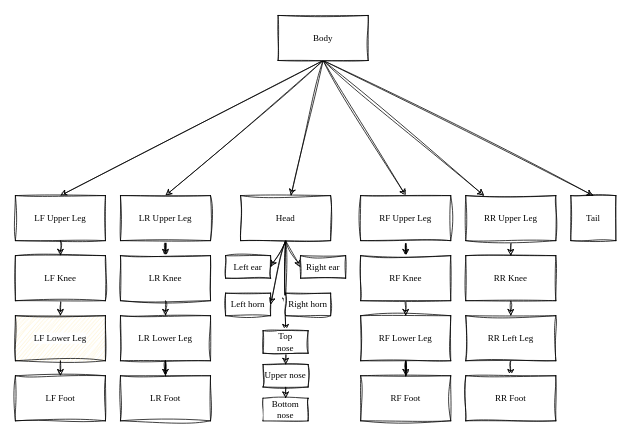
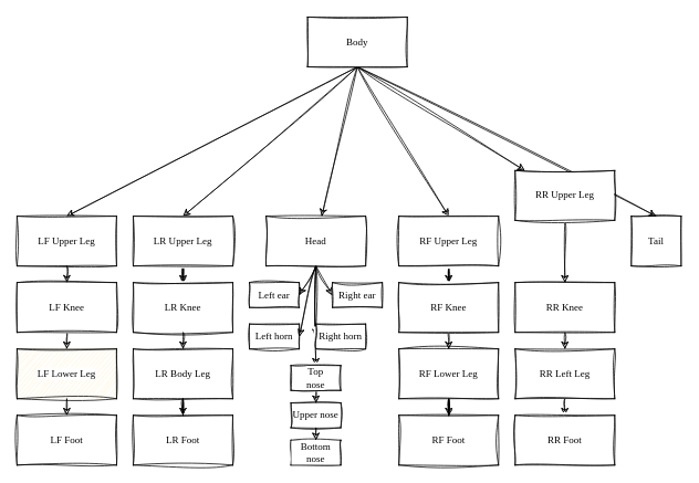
  <mxCell id="0" />
  <mxCell id="1" parent="0" />
  <mxCell id="2" style="rounded=0;orthogonalLoop=1;jettySize=auto;html=1;exitX=0.5;exitY=1;exitDx=0;exitDy=0;entryX=0.5;entryY=0;entryDx=0;entryDy=0;labelBackgroundColor=default;fontColor=default;fontFamily=Comic Sans MS;sketch=1;curveFitting=1;jiggle=2;shadow=0;" edge="1" parent="1" source="8" target="10"><mxGeometry relative="1" as="geometry" /></mxCell>
  <mxCell id="3" style="rounded=0;orthogonalLoop=1;jettySize=auto;html=1;exitX=0.5;exitY=1;exitDx=0;exitDy=0;entryX=0.5;entryY=0;entryDx=0;entryDy=0;labelBackgroundColor=default;fontColor=default;fontFamily=Comic Sans MS;sketch=1;curveFitting=1;jiggle=2;shadow=0;" edge="1" parent="1" source="8" target="17"><mxGeometry relative="1" as="geometry" /></mxCell>
  <mxCell id="4" style="rounded=0;orthogonalLoop=1;jettySize=auto;html=1;exitX=0.5;exitY=1;exitDx=0;exitDy=0;labelBackgroundColor=default;fontColor=default;fontFamily=Comic Sans MS;sketch=1;curveFitting=1;jiggle=2;shadow=0;" edge="1" parent="1" source="8" target="29"><mxGeometry relative="1" as="geometry" /></mxCell>
  <mxCell id="5" style="rounded=0;orthogonalLoop=1;jettySize=auto;html=1;exitX=0.5;exitY=1;exitDx=0;exitDy=0;entryX=0.5;entryY=0;entryDx=0;entryDy=0;labelBackgroundColor=default;fontColor=default;fontFamily=Comic Sans MS;sketch=1;curveFitting=1;jiggle=2;shadow=0;" edge="1" parent="1" source="8" target="41"><mxGeometry relative="1" as="geometry" /></mxCell>
  <mxCell id="6" style="rounded=0;orthogonalLoop=1;jettySize=auto;html=1;exitX=0.5;exitY=1;exitDx=0;exitDy=0;labelBackgroundColor=default;fontColor=default;fontFamily=Comic Sans MS;sketch=1;curveFitting=1;jiggle=2;shadow=0;" edge="1" parent="1" source="8" target="49"><mxGeometry relative="1" as="geometry" /></mxCell>
  <mxCell id="7" style="rounded=0;orthogonalLoop=1;jettySize=auto;html=1;exitX=0.5;exitY=1;exitDx=0;exitDy=0;entryX=0.5;entryY=0;entryDx=0;entryDy=0;labelBackgroundColor=default;fontColor=default;fontFamily=Comic Sans MS;sketch=1;curveFitting=1;jiggle=2;shadow=0;" edge="1" parent="1" source="8" target="55"><mxGeometry relative="1" as="geometry" /></mxCell>
  <mxCell id="8" value="Body" style="rounded=0;whiteSpace=wrap;html=1;labelBackgroundColor=default;fontFamily=Comic Sans MS;sketch=1;curveFitting=1;jiggle=2;shadow=0;" vertex="1" parent="1"><mxGeometry x="370" y="20" width="120" height="60" as="geometry" /></mxCell>
  <mxCell id="9" style="edgeStyle=orthogonalEdgeStyle;rounded=0;orthogonalLoop=1;jettySize=auto;html=1;exitX=0.5;exitY=1;exitDx=0;exitDy=0;entryX=0.5;entryY=0;entryDx=0;entryDy=0;labelBackgroundColor=default;fontColor=default;fontFamily=Comic Sans MS;sketch=1;curveFitting=1;jiggle=2;shadow=0;" edge="1" parent="1" source="10" target="14"><mxGeometry relative="1" as="geometry" /></mxCell>
  <mxCell id="10" value="LF Upper Leg" style="rounded=0;whiteSpace=wrap;html=1;labelBackgroundColor=default;fontFamily=Comic Sans MS;sketch=1;curveFitting=1;jiggle=2;shadow=0;" vertex="1" parent="1"><mxGeometry x="20" y="260" width="120" height="60" as="geometry" /></mxCell>
  <mxCell id="11" style="edgeStyle=orthogonalEdgeStyle;rounded=0;orthogonalLoop=1;jettySize=auto;html=1;exitX=0.5;exitY=1;exitDx=0;exitDy=0;entryX=0.5;entryY=0;entryDx=0;entryDy=0;labelBackgroundColor=default;fontColor=default;fontFamily=Comic Sans MS;sketch=1;curveFitting=1;jiggle=2;shadow=0;" edge="1" parent="1" source="12" target="15"><mxGeometry relative="1" as="geometry" /></mxCell>
  <mxCell id="12" value="LF Lower Leg" style="rounded=0;whiteSpace=wrap;html=1;labelBackgroundColor=default;fontFamily=Comic Sans MS;sketch=1;curveFitting=1;jiggle=2;shadow=0;fillColor=#fff2cc;" vertex="1" parent="1"><mxGeometry x="20" y="420" width="120" height="60" as="geometry" /></mxCell>
  <mxCell id="13" style="edgeStyle=orthogonalEdgeStyle;rounded=0;orthogonalLoop=1;jettySize=auto;html=1;exitX=0.5;exitY=1;exitDx=0;exitDy=0;entryX=0.5;entryY=0;entryDx=0;entryDy=0;labelBackgroundColor=default;fontColor=default;fontFamily=Comic Sans MS;sketch=1;curveFitting=1;jiggle=2;shadow=0;" edge="1" parent="1" source="14" target="12"><mxGeometry relative="1" as="geometry" /></mxCell>
  <mxCell id="14" value="LF Knee" style="rounded=0;whiteSpace=wrap;html=1;labelBackgroundColor=default;fontFamily=Comic Sans MS;sketch=1;curveFitting=1;jiggle=2;shadow=0;" vertex="1" parent="1"><mxGeometry x="20" y="340" width="120" height="60" as="geometry" /></mxCell>
  <mxCell id="15" value="LF Foot" style="rounded=0;whiteSpace=wrap;html=1;labelBackgroundColor=default;fontFamily=Comic Sans MS;sketch=1;curveFitting=1;jiggle=2;shadow=0;" vertex="1" parent="1"><mxGeometry x="20" y="500" width="120" height="60" as="geometry" /></mxCell>
  <mxCell id="16" value="" style="edgeStyle=orthogonalEdgeStyle;rounded=0;orthogonalLoop=1;jettySize=auto;html=1;labelBackgroundColor=default;fontColor=default;fontFamily=Comic Sans MS;sketch=1;curveFitting=1;jiggle=2;shadow=0;" edge="1" parent="1" source="17" target="21"><mxGeometry relative="1" as="geometry" /></mxCell>
  <mxCell id="17" value="LR Upper Leg" style="rounded=0;whiteSpace=wrap;html=1;labelBackgroundColor=default;fontFamily=Comic Sans MS;sketch=1;curveFitting=1;jiggle=2;shadow=0;" vertex="1" parent="1"><mxGeometry x="160" y="260" width="120" height="60" as="geometry" /></mxCell>
  <mxCell id="18" value="" style="edgeStyle=orthogonalEdgeStyle;rounded=0;orthogonalLoop=1;jettySize=auto;html=1;labelBackgroundColor=default;fontColor=default;fontFamily=Comic Sans MS;sketch=1;curveFitting=1;jiggle=2;shadow=0;" edge="1" parent="1" source="19" target="22"><mxGeometry relative="1" as="geometry" /></mxCell>
- <mxCell id="19" value="LR Lower Leg" style="rounded=0;whiteSpace=wrap;html=1;labelBackgroundColor=default;fontFamily=Comic Sans MS;sketch=1;curveFitting=1;jiggle=2;shadow=0;" vertex="1" parent="1"><mxGeometry x="160" y="420" width="120" height="60" as="geometry" /></mxCell>
+ <mxCell id="19" value="LR Body Leg" style="rounded=0;whiteSpace=wrap;html=1;labelBackgroundColor=default;fontFamily=Comic Sans MS;sketch=1;curveFitting=1;jiggle=2;shadow=0;" vertex="1" parent="1"><mxGeometry x="160" y="420" width="120" height="60" as="geometry" /></mxCell>
  <mxCell id="20" style="edgeStyle=orthogonalEdgeStyle;rounded=0;orthogonalLoop=1;jettySize=auto;html=1;exitX=0.5;exitY=1;exitDx=0;exitDy=0;entryX=0.5;entryY=0;entryDx=0;entryDy=0;labelBackgroundColor=default;fontColor=default;fontFamily=Comic Sans MS;sketch=1;curveFitting=1;jiggle=2;shadow=0;" edge="1" parent="1" source="21" target="19"><mxGeometry relative="1" as="geometry" /></mxCell>
  <mxCell id="21" value="LR Knee" style="rounded=0;whiteSpace=wrap;html=1;labelBackgroundColor=default;fontFamily=Comic Sans MS;sketch=1;curveFitting=1;jiggle=2;shadow=0;" vertex="1" parent="1"><mxGeometry x="160" y="340" width="120" height="60" as="geometry" /></mxCell>
  <mxCell id="22" value="LR Foot" style="rounded=0;whiteSpace=wrap;html=1;labelBackgroundColor=default;fontFamily=Comic Sans MS;sketch=1;curveFitting=1;jiggle=2;shadow=0;" vertex="1" parent="1"><mxGeometry x="160" y="500" width="120" height="60" as="geometry" /></mxCell>
  <mxCell id="23" value="" style="endArrow=none;html=1;rounded=0;entryX=0.5;entryY=0;entryDx=0;entryDy=0;labelBackgroundColor=default;fontColor=default;fontFamily=Comic Sans MS;sketch=1;curveFitting=1;jiggle=2;shadow=0;" edge="1" parent="1" target="22"><mxGeometry width="50" height="50" relative="1" as="geometry"><mxPoint x="220" y="480" as="sourcePoint" /><mxPoint x="230" y="430" as="targetPoint" /></mxGeometry></mxCell>
  <mxCell id="24" style="rounded=0;orthogonalLoop=1;jettySize=auto;html=1;exitX=0.5;exitY=1;exitDx=0;exitDy=0;entryX=1;entryY=0.5;entryDx=0;entryDy=0;labelBackgroundColor=default;fontColor=default;fontFamily=Comic Sans MS;sketch=1;curveFitting=1;jiggle=2;shadow=0;" edge="1" parent="1" source="29" target="30"><mxGeometry relative="1" as="geometry" /></mxCell>
  <mxCell id="25" style="rounded=0;orthogonalLoop=1;jettySize=auto;html=1;exitX=0.5;exitY=1;exitDx=0;exitDy=0;entryX=0;entryY=0.5;entryDx=0;entryDy=0;labelBackgroundColor=default;fontColor=default;fontFamily=Comic Sans MS;sketch=1;curveFitting=1;jiggle=2;shadow=0;" edge="1" parent="1" source="29" target="31"><mxGeometry relative="1" as="geometry" /></mxCell>
  <mxCell id="26" style="rounded=0;orthogonalLoop=1;jettySize=auto;html=1;exitX=0.5;exitY=1;exitDx=0;exitDy=0;entryX=1;entryY=0.5;entryDx=0;entryDy=0;labelBackgroundColor=default;fontColor=default;fontFamily=Comic Sans MS;sketch=1;curveFitting=1;jiggle=2;shadow=0;" edge="1" parent="1" source="29" target="32"><mxGeometry relative="1" as="geometry" /></mxCell>
  <mxCell id="27" style="rounded=0;orthogonalLoop=1;jettySize=auto;html=1;exitX=0.5;exitY=1;exitDx=0;exitDy=0;entryX=0;entryY=0.5;entryDx=0;entryDy=0;labelBackgroundColor=default;fontColor=default;fontFamily=Comic Sans MS;sketch=1;curveFitting=1;jiggle=2;shadow=0;" edge="1" parent="1" source="29" target="33"><mxGeometry relative="1" as="geometry" /></mxCell>
  <mxCell id="28" style="edgeStyle=orthogonalEdgeStyle;rounded=0;orthogonalLoop=1;jettySize=auto;html=1;exitX=0.5;exitY=1;exitDx=0;exitDy=0;entryX=0.5;entryY=0;entryDx=0;entryDy=0;labelBackgroundColor=default;fontColor=default;fontFamily=Comic Sans MS;sketch=1;curveFitting=1;jiggle=2;shadow=0;" edge="1" parent="1" source="29" target="35"><mxGeometry relative="1" as="geometry" /></mxCell>
  <mxCell id="29" value="Head" style="rounded=0;whiteSpace=wrap;html=1;labelBackgroundColor=default;fontFamily=Comic Sans MS;sketch=1;curveFitting=1;jiggle=2;shadow=0;" vertex="1" parent="1"><mxGeometry x="320" y="260" width="120" height="60" as="geometry" /></mxCell>
  <mxCell id="30" value="Left ear" style="rounded=0;whiteSpace=wrap;html=1;labelBackgroundColor=default;fontFamily=Comic Sans MS;sketch=1;curveFitting=1;jiggle=2;shadow=0;" vertex="1" parent="1"><mxGeometry x="300" y="340" width="60" height="30" as="geometry" /></mxCell>
  <mxCell id="31" value="Right ear" style="rounded=0;whiteSpace=wrap;html=1;labelBackgroundColor=default;fontFamily=Comic Sans MS;sketch=1;curveFitting=1;jiggle=2;shadow=0;" vertex="1" parent="1"><mxGeometry x="400" y="340" width="60" height="30" as="geometry" /></mxCell>
  <mxCell id="32" value="Left horn" style="rounded=0;whiteSpace=wrap;html=1;labelBackgroundColor=default;fontFamily=Comic Sans MS;sketch=1;curveFitting=1;jiggle=2;shadow=0;" vertex="1" parent="1"><mxGeometry x="300" y="390" width="60" height="30" as="geometry" /></mxCell>
  <mxCell id="33" value="Right horn" style="rounded=0;whiteSpace=wrap;html=1;labelBackgroundColor=default;fontFamily=Comic Sans MS;sketch=1;curveFitting=1;jiggle=2;shadow=0;" vertex="1" parent="1"><mxGeometry x="380" y="390" width="60" height="30" as="geometry" /></mxCell>
  <mxCell id="34" style="edgeStyle=orthogonalEdgeStyle;rounded=0;orthogonalLoop=1;jettySize=auto;html=1;exitX=0.5;exitY=1;exitDx=0;exitDy=0;entryX=0.5;entryY=0;entryDx=0;entryDy=0;labelBackgroundColor=default;fontColor=default;fontFamily=Comic Sans MS;sketch=1;curveFitting=1;jiggle=2;shadow=0;" edge="1" parent="1" source="35" target="39"><mxGeometry relative="1" as="geometry" /></mxCell>
  <mxCell id="35" value="Top&lt;br&gt;nose" style="rounded=0;whiteSpace=wrap;html=1;labelBackgroundColor=default;fontFamily=Comic Sans MS;sketch=1;curveFitting=1;jiggle=2;shadow=0;" vertex="1" parent="1"><mxGeometry x="350" y="440" width="60" height="30" as="geometry" /></mxCell>
  <mxCell id="36" value="Bottom nose" style="rounded=0;whiteSpace=wrap;html=1;labelBackgroundColor=default;fontFamily=Comic Sans MS;sketch=1;curveFitting=1;jiggle=2;shadow=0;" vertex="1" parent="1"><mxGeometry x="350" y="530" width="60" height="30" as="geometry" /></mxCell>
  <mxCell id="37" value="" style="endArrow=none;html=1;rounded=0;exitX=0.5;exitY=0;exitDx=0;exitDy=0;labelBackgroundColor=default;fontColor=default;fontFamily=Comic Sans MS;sketch=1;curveFitting=1;jiggle=2;shadow=0;" edge="1" parent="1" source="39"><mxGeometry width="50" height="50" relative="1" as="geometry"><mxPoint x="390" y="490" as="sourcePoint" /><mxPoint x="380" y="510" as="targetPoint" /></mxGeometry></mxCell>
  <mxCell id="38" style="edgeStyle=orthogonalEdgeStyle;rounded=0;orthogonalLoop=1;jettySize=auto;html=1;exitX=0.5;exitY=1;exitDx=0;exitDy=0;entryX=0.5;entryY=0;entryDx=0;entryDy=0;labelBackgroundColor=default;fontColor=default;fontFamily=Comic Sans MS;sketch=1;curveFitting=1;jiggle=2;shadow=0;" edge="1" parent="1" source="39" target="36"><mxGeometry relative="1" as="geometry" /></mxCell>
  <mxCell id="39" value="Upper nose" style="rounded=0;whiteSpace=wrap;html=1;labelBackgroundColor=default;fontFamily=Comic Sans MS;sketch=1;curveFitting=1;jiggle=2;shadow=0;" vertex="1" parent="1"><mxGeometry x="350" y="485" width="60" height="30" as="geometry" /></mxCell>
  <mxCell id="40" value="" style="edgeStyle=orthogonalEdgeStyle;rounded=0;orthogonalLoop=1;jettySize=auto;html=1;labelBackgroundColor=default;fontColor=default;fontFamily=Comic Sans MS;sketch=1;curveFitting=1;jiggle=2;shadow=0;" edge="1" parent="1" source="41" target="45"><mxGeometry relative="1" as="geometry" /></mxCell>
  <mxCell id="41" value="RF Upper Leg" style="rounded=0;whiteSpace=wrap;html=1;labelBackgroundColor=default;fontFamily=Comic Sans MS;sketch=1;curveFitting=1;jiggle=2;shadow=0;" vertex="1" parent="1"><mxGeometry x="480" y="260" width="120" height="60" as="geometry" /></mxCell>
  <mxCell id="42" value="" style="edgeStyle=orthogonalEdgeStyle;rounded=0;orthogonalLoop=1;jettySize=auto;html=1;labelBackgroundColor=default;fontColor=default;fontFamily=Comic Sans MS;sketch=1;curveFitting=1;jiggle=2;shadow=0;" edge="1" parent="1" source="43" target="46"><mxGeometry relative="1" as="geometry" /></mxCell>
  <mxCell id="43" value="RF Lower Leg" style="rounded=0;whiteSpace=wrap;html=1;labelBackgroundColor=default;fontFamily=Comic Sans MS;sketch=1;curveFitting=1;jiggle=2;shadow=0;" vertex="1" parent="1"><mxGeometry x="480" y="420" width="120" height="60" as="geometry" /></mxCell>
  <mxCell id="44" style="edgeStyle=orthogonalEdgeStyle;rounded=0;orthogonalLoop=1;jettySize=auto;html=1;exitX=0.5;exitY=1;exitDx=0;exitDy=0;entryX=0.5;entryY=0;entryDx=0;entryDy=0;labelBackgroundColor=default;fontColor=default;fontFamily=Comic Sans MS;sketch=1;curveFitting=1;jiggle=2;shadow=0;" edge="1" parent="1" source="45" target="43"><mxGeometry relative="1" as="geometry" /></mxCell>
  <mxCell id="45" value="RF Knee" style="rounded=0;whiteSpace=wrap;html=1;labelBackgroundColor=default;fontFamily=Comic Sans MS;sketch=1;curveFitting=1;jiggle=2;shadow=0;" vertex="1" parent="1"><mxGeometry x="480" y="340" width="120" height="60" as="geometry" /></mxCell>
  <mxCell id="46" value="RF Foot" style="rounded=0;whiteSpace=wrap;html=1;labelBackgroundColor=default;fontFamily=Comic Sans MS;sketch=1;curveFitting=1;jiggle=2;shadow=0;" vertex="1" parent="1"><mxGeometry x="480" y="500" width="120" height="60" as="geometry" /></mxCell>
  <mxCell id="47" value="" style="endArrow=none;html=1;rounded=0;entryX=0.5;entryY=0;entryDx=0;entryDy=0;labelBackgroundColor=default;fontColor=default;fontFamily=Comic Sans MS;sketch=1;curveFitting=1;jiggle=2;shadow=0;" edge="1" parent="1" target="46"><mxGeometry width="50" height="50" relative="1" as="geometry"><mxPoint x="540" y="480" as="sourcePoint" /><mxPoint x="550" y="430" as="targetPoint" /></mxGeometry></mxCell>
  <mxCell id="48" style="edgeStyle=orthogonalEdgeStyle;rounded=0;orthogonalLoop=1;jettySize=auto;html=1;exitX=0.5;exitY=1;exitDx=0;exitDy=0;entryX=0.5;entryY=0;entryDx=0;entryDy=0;labelBackgroundColor=default;fontColor=default;fontFamily=Comic Sans MS;sketch=1;curveFitting=1;jiggle=2;shadow=0;" edge="1" parent="1" source="49" target="53"><mxGeometry relative="1" as="geometry" /></mxCell>
- <mxCell id="49" value="RR Upper Leg" style="rounded=0;whiteSpace=wrap;html=1;labelBackgroundColor=default;fontFamily=Comic Sans MS;sketch=1;curveFitting=1;jiggle=2;shadow=0;" vertex="1" parent="1"><mxGeometry x="620" y="260" width="120" height="60" as="geometry" /></mxCell>
+ <mxCell id="49" value="RR Upper Leg" style="rounded=0;whiteSpace=wrap;html=1;labelBackgroundColor=default;fontFamily=Comic Sans MS;sketch=1;curveFitting=1;jiggle=2;shadow=0;" vertex="1" parent="1"><mxGeometry x="620" y="205" width="120" height="60" as="geometry" /></mxCell>
  <mxCell id="50" style="edgeStyle=orthogonalEdgeStyle;rounded=0;orthogonalLoop=1;jettySize=auto;html=1;exitX=0.5;exitY=1;exitDx=0;exitDy=0;entryX=0.5;entryY=0;entryDx=0;entryDy=0;labelBackgroundColor=default;fontColor=default;fontFamily=Comic Sans MS;sketch=1;curveFitting=1;jiggle=2;shadow=0;" edge="1" parent="1" source="51" target="54"><mxGeometry relative="1" as="geometry" /></mxCell>
  <mxCell id="51" value="RR Left Leg" style="rounded=0;whiteSpace=wrap;html=1;labelBackgroundColor=default;fontFamily=Comic Sans MS;sketch=1;curveFitting=1;jiggle=2;shadow=0;" vertex="1" parent="1"><mxGeometry x="620" y="420" width="120" height="60" as="geometry" /></mxCell>
  <mxCell id="52" style="edgeStyle=orthogonalEdgeStyle;rounded=0;orthogonalLoop=1;jettySize=auto;html=1;exitX=0.5;exitY=1;exitDx=0;exitDy=0;entryX=0.5;entryY=0;entryDx=0;entryDy=0;labelBackgroundColor=default;fontColor=default;fontFamily=Comic Sans MS;sketch=1;curveFitting=1;jiggle=2;shadow=0;" edge="1" parent="1" source="53" target="51"><mxGeometry relative="1" as="geometry" /></mxCell>
  <mxCell id="53" value="RR Knee" style="rounded=0;whiteSpace=wrap;html=1;labelBackgroundColor=default;fontFamily=Comic Sans MS;sketch=1;curveFitting=1;jiggle=2;shadow=0;" vertex="1" parent="1"><mxGeometry x="620" y="340" width="120" height="60" as="geometry" /></mxCell>
  <mxCell id="54" value="RR Foot" style="rounded=0;whiteSpace=wrap;html=1;labelBackgroundColor=default;fontFamily=Comic Sans MS;sketch=1;curveFitting=1;jiggle=2;shadow=0;" vertex="1" parent="1"><mxGeometry x="620" y="500" width="120" height="60" as="geometry" /></mxCell>
  <mxCell id="55" value="Tail" style="rounded=0;whiteSpace=wrap;html=1;labelBackgroundColor=default;fontFamily=Comic Sans MS;sketch=1;curveFitting=1;jiggle=2;shadow=0;" vertex="1" parent="1"><mxGeometry x="760" y="260" width="60" height="60" as="geometry" /></mxCell>
